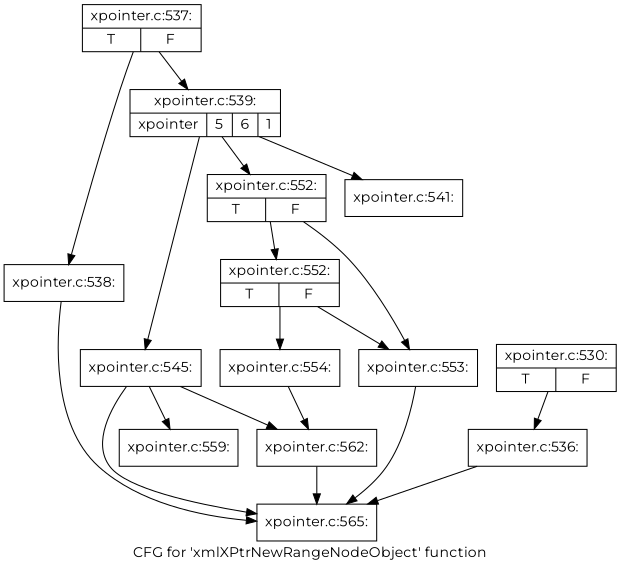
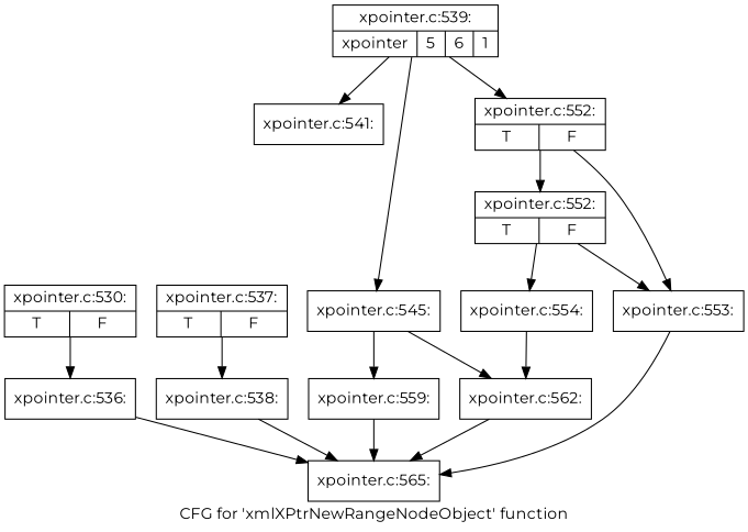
  digraph {
    fontname=Montserrat
    label="CFG for 'xmlXPtrNewRangeNodeObject' function"
    node [fontname=Montserrat shape=record]
    edge [fontname=Montserrat]
    n1 [label="{xpointer.c:530:|{<s0>T|<s1>F}}"]
    n2 [label="{xpointer.c:536:}"]
    n3 [label="{xpointer.c:565:}"]
    n4 [label="{xpointer.c:537:|{<s0>T|<s1>F}}"]
    n5 [label="{xpointer.c:538:}"]
    n6 [label="{xpointer.c:539:|{<s0>xpointer|<s1>5|<s2>6|<s3>1}}"]
    n7 [label="{xpointer.c:541:}"]
    n8 [label="{xpointer.c:545:}"]
    n9 [label="{xpointer.c:552:|{<s0>T|<s1>F}}"]
    n10 [label="{xpointer.c:559:}"]
    n11 [label="{xpointer.c:562:}"]
    n12 [label="{xpointer.c:553:}"]
    n13 [label="{xpointer.c:552:|{<s0>T|<s1>F}}"]
    n14 [label="{xpointer.c:554:}"]
    n1 -> n2
    n2 -> n3
    n4 -> n5
-   n4 -> n6
    n5 -> n3
    n6 -> n7
    n6 -> n8
    n6 -> n9
    n8 -> n10
    n8 -> n11
    n9 -> n12
    n9 -> n13
-   n8 -> n3
+   n10 -> n3
    n11 -> n3
    n12 -> n3
    n13 -> n12
    n13 -> n14
    n14 -> n11
  }
